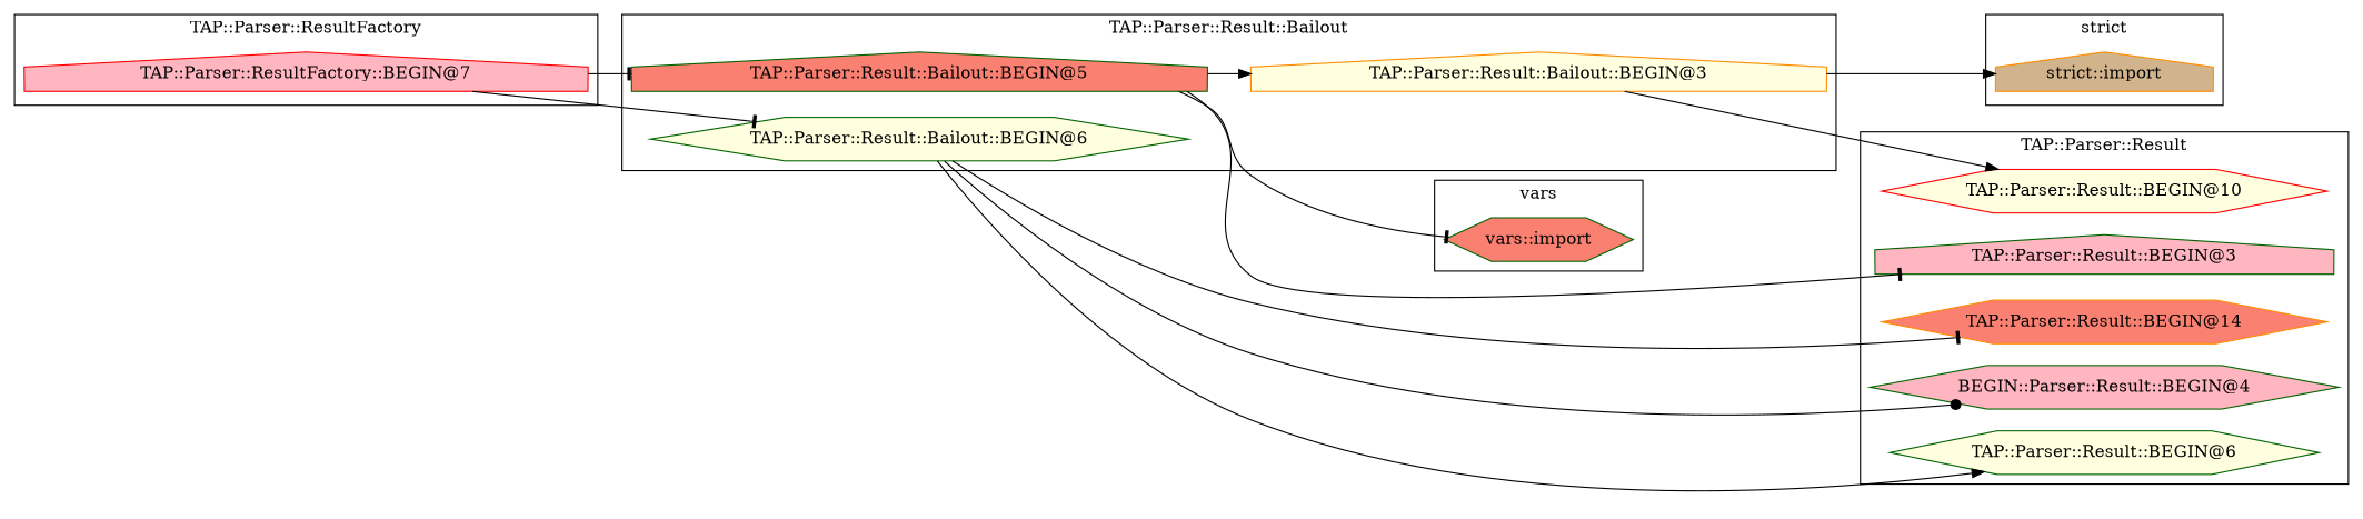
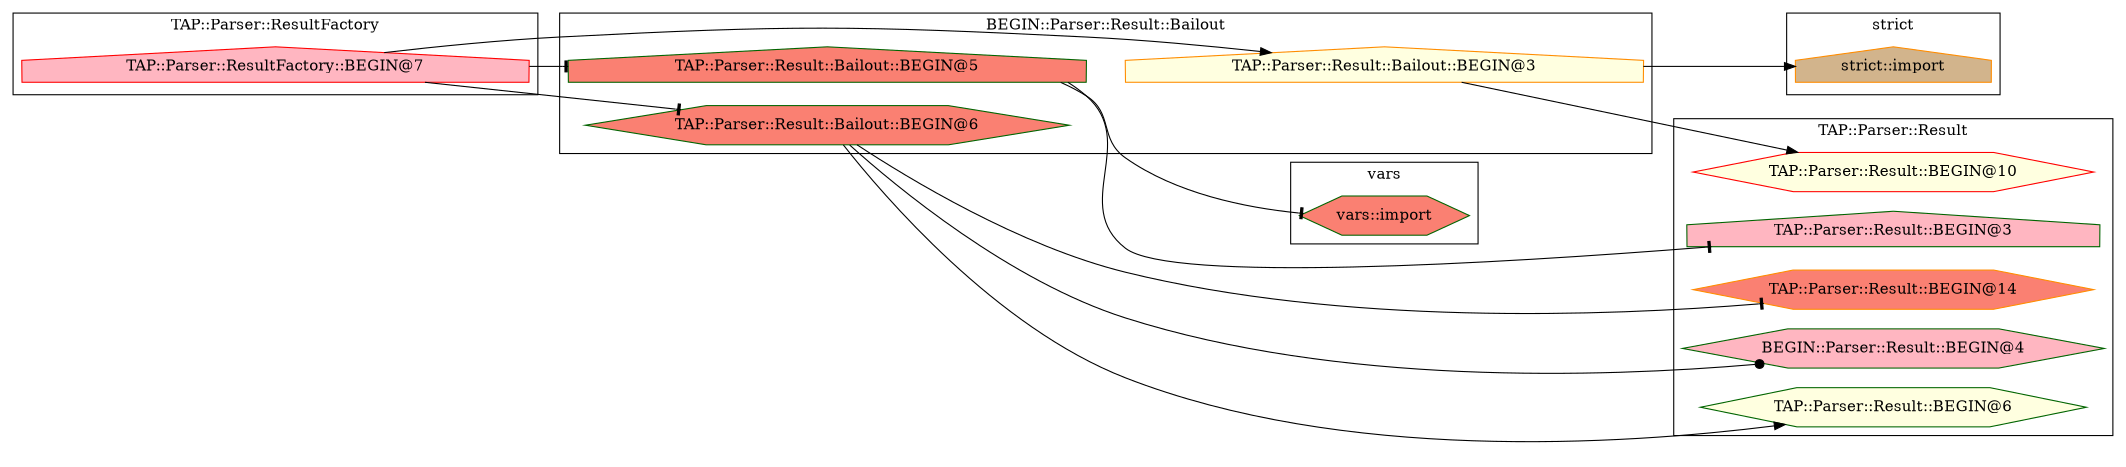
  digraph {
    rankdir=LR
    node [color=darkgreen fillcolor=lightyellow shape=hexagon style=filled]
    edge [arrowhead=tee]
    "TAP::Parser::Result::Bailout::BEGIN@5" [fillcolor=salmon shape=house]
-   "TAP::Parser::Result::Bailout::BEGIN@6"
+   "TAP::Parser::Result::Bailout::BEGIN@6" [fillcolor=salmon]
    "TAP::Parser::Result::Bailout::BEGIN@3" [color=darkorange shape=house]
    "TAP::Parser::ResultFactory::BEGIN@7" [color=red fillcolor=lightpink shape=house]
    "vars::import" [fillcolor=salmon]
    "strict::import" [color=darkorange fillcolor=tan shape=house]
    "TAP::Parser::Result::BEGIN@14" [color=darkorange fillcolor=salmon]
    n8 [fillcolor=lightpink label="BEGIN::Parser::Result::BEGIN@4"]
    "TAP::Parser::Result::BEGIN@10" [color=red]
    "TAP::Parser::Result::BEGIN@6"
    "TAP::Parser::Result::BEGIN@3" [fillcolor=lightpink shape=house]
    subgraph cluster_1 {
-     label="TAP::Parser::Result::Bailout"
+     label="BEGIN::Parser::Result::Bailout"
      "TAP::Parser::Result::Bailout::BEGIN@5"
      "TAP::Parser::Result::Bailout::BEGIN@6"
      "TAP::Parser::Result::Bailout::BEGIN@3"
    }
    subgraph cluster_2 {
      label="TAP::Parser::ResultFactory"
      "TAP::Parser::ResultFactory::BEGIN@7"
    }
    subgraph cluster_3 {
      label=vars
      "vars::import"
    }
    subgraph cluster_4 {
      label="strict"
      "strict::import"
    }
    subgraph cluster_5 {
      label="TAP::Parser::Result"
      "TAP::Parser::Result::BEGIN@14"
      n8
      "TAP::Parser::Result::BEGIN@10"
      "TAP::Parser::Result::BEGIN@6"
      "TAP::Parser::Result::BEGIN@3"
    }
    "TAP::Parser::Result::Bailout::BEGIN@5" -> "vars::import"
    "TAP::Parser::Result::Bailout::BEGIN@5" -> "TAP::Parser::Result::BEGIN@3"
    "TAP::Parser::Result::Bailout::BEGIN@6" -> "TAP::Parser::Result::BEGIN@14"
    "TAP::Parser::Result::Bailout::BEGIN@6" -> n8 [arrowhead=dot]
    "TAP::Parser::Result::Bailout::BEGIN@6" -> "TAP::Parser::Result::BEGIN@6" [arrowhead=normal]
    "TAP::Parser::Result::Bailout::BEGIN@3" -> "strict::import" [arrowhead=normal]
    "TAP::Parser::Result::Bailout::BEGIN@3" -> "TAP::Parser::Result::BEGIN@10" [arrowhead=normal]
    "TAP::Parser::ResultFactory::BEGIN@7" -> "TAP::Parser::Result::Bailout::BEGIN@5"
    "TAP::Parser::ResultFactory::BEGIN@7" -> "TAP::Parser::Result::Bailout::BEGIN@6"
-   "TAP::Parser::Result::Bailout::BEGIN@5" -> "TAP::Parser::Result::Bailout::BEGIN@3" [arrowhead=normal]
+   "TAP::Parser::ResultFactory::BEGIN@7" -> "TAP::Parser::Result::Bailout::BEGIN@3" [arrowhead=normal]
  }
